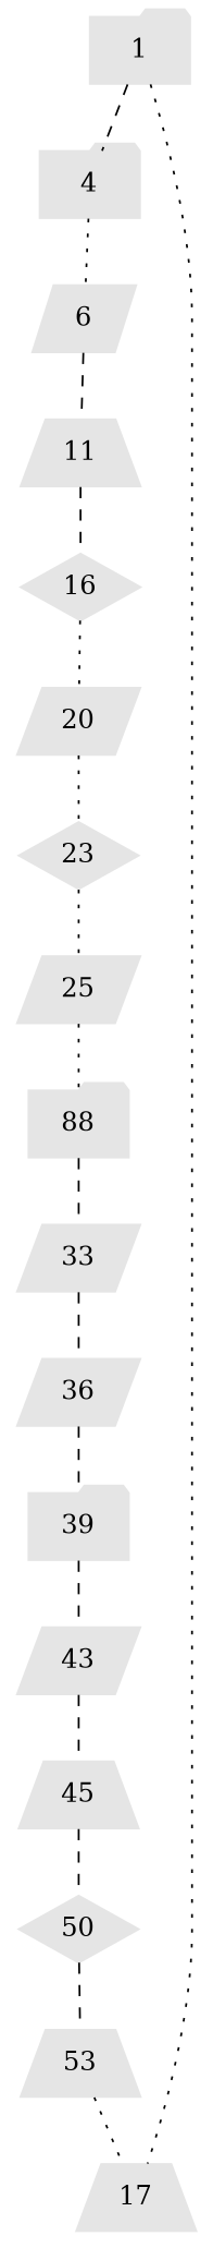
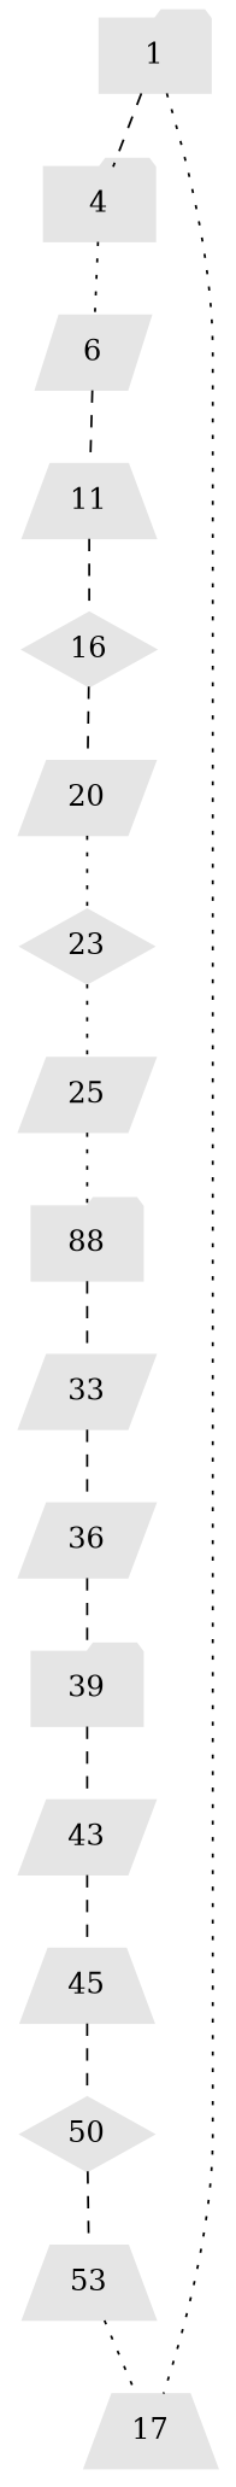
  graph {
    fontname="DejaVu Serif"
    node [color=gray90 fontname="DejaVu Serif" shape=parallelogram style=filled]
    edge [fontname="DejaVu Serif" style=dashed]
    1 [shape=folder super="+2"]
    4 [shape=folder super="+5"]
    n3 [label=17 shape=trapezium super="+58"]
    6 [super="+7"]
    11 [shape=trapezium super="+12"]
    16 [shape=diamond super="+17"]
    20 [super="+21"]
    23 [shape=diamond super="+24"]
    25 [super="+26"]
    n10 [label=88 shape=folder super="+29"]
    33 [super="+34"]
    36 [super="+37"]
    39 [shape=folder super="+40"]
    43 [super="+44"]
    45 [shape=trapezium super="+46"]
    50 [shape=diamond super="+51"]
    53 [shape=trapezium super="+54"]
    1 -- 4
    1 -- n3 [style=dotted]
    4 -- 6 [style=dotted]
    6 -- 11
    11 -- 16
-   16 -- 20 [style=dotted]
+   16 -- 20
    20 -- 23 [style=dotted]
    23 -- 25 [style=dotted]
    25 -- n10 [style=dotted]
    n10 -- 33
    33 -- 36
    36 -- 39
    39 -- 43
    43 -- 45
    45 -- 50
    50 -- 53
    53 -- n3 [style=dotted]
  }
